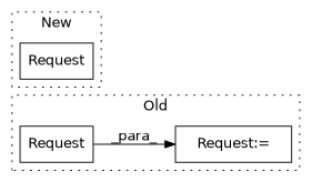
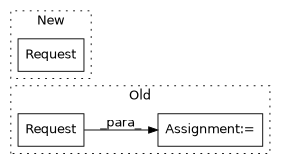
  digraph {
    rankdir=LR
    fontname="DejaVu Sans"
    node [a=32 l="8,1" shape=box fontname="DejaVu Sans"]
    n1 [label=Request s="40162,40186"]
-   n2 [a=7 l=1 label="Request:=" s=40161]
+   n2 [a=7 l=1 label="Assignment:=" s=40161]
    n3 [label=Request s="41216,41288"]
    subgraph cluster_1 {
      label=Old
      style=dotted
      n1
      n2
    }
    subgraph cluster_2 {
      label=New
      style=dotted
      n3
    }
    n1 -> n2 [label=_para_ fontname="DejaVu Sans"]
  }
